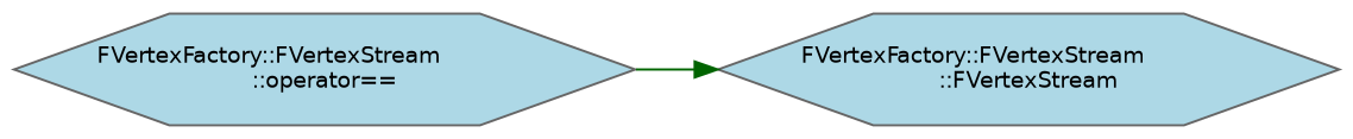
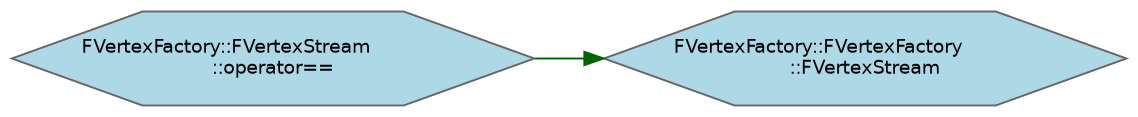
  digraph {
    rankdir=RL
    node [fillcolor=lightblue fontname=Helvetica fontsize=10 shape=hexagon style=filled]
-   n1 [color=gray40 fontcolor=black height=0.2 label="FVertexFactory::FVertexStream\l::FVertexStream" width=0.4]
+   n1 [color=gray40 fontcolor=black height=0.2 label="FVertexFactory::FVertexFactory\l::FVertexStream" width=0.4]
    n2 [color=grey40 height=0.2 label="FVertexFactory::FVertexStream\l::operator==" width=0.4]
    n1 -> n2 [color=darkgreen dir=back fontname=Helvetica fontsize=10 labelfontname=Helvetica labelfontsize=10 style=solid]
  }
